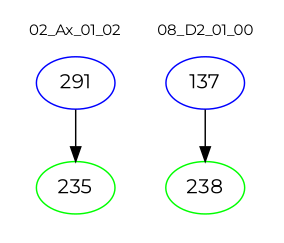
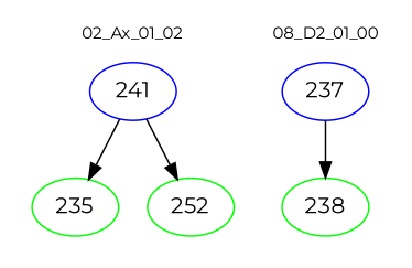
  digraph {
    fontname=Montserrat
    node [color=green fontname=Montserrat]
    edge [color=black fontname=Montserrat]
-   n1 [color=blue label=291]
+   n1 [color=blue label=241]
    n2 [label=235]
-   n4 [color=blue label=137]
+   n3 [label=252]
+   n4 [color=blue label=237]
    n5 [label=238]
    subgraph cluster_1 {
      color=white
      fontsize=10
      label="02_Ax_01_02"
      n1
      n2
+     n3
    }
    subgraph cluster_2 {
      color=white
      fontsize=10
      label="08_D2_01_00"
      n4
      n5
    }
    n1 -> n2
+   n1 -> n3
    n4 -> n5
  }
